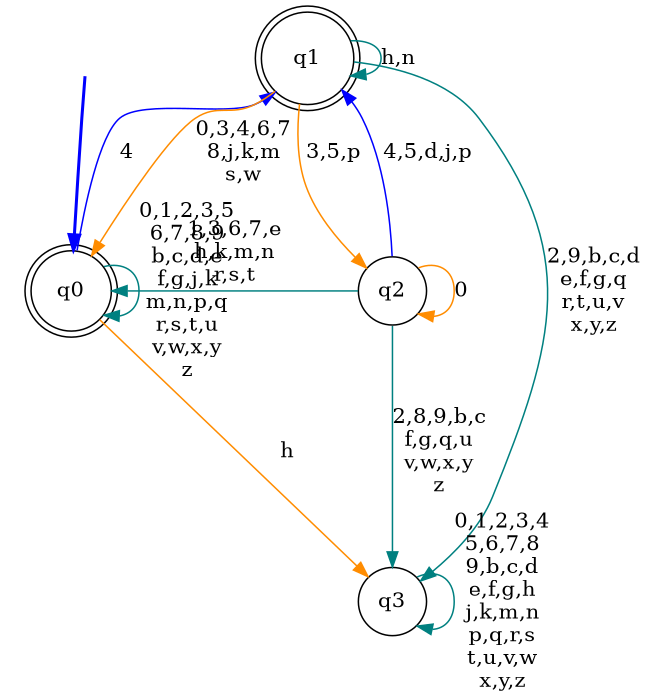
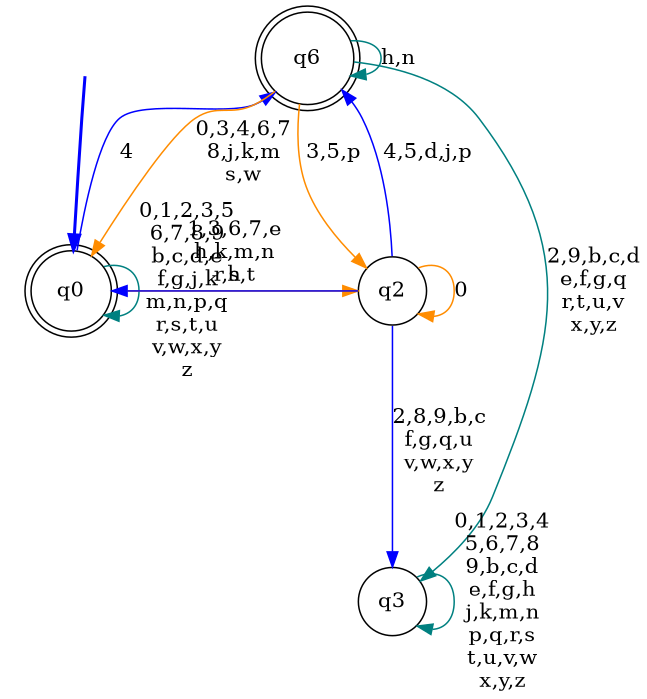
  digraph {
    rankdir=TB
    node [shape=doublecircle style="rounded,filled" color=black fillcolor=white]
    edge [color=teal]
    __start0 [height=0 shape=none style=invis width=0 color="" fillcolor=""]
    n2 [label=q0]
-   n3 [label=q1]
+   n3 [label=q6]
    n4 [label=q2 shape=circle style=filled]
    n5 [label=q3 shape=circle style=filled]
    subgraph cluster_1 {
      nodesep=0.15
      ranksep=0.15
      style=invis
      __start0
      n2
    }
    __start0 -> n2 [color=blue penwidth=2]
    n2 -> n2 [label="0,1,2,3,5\n6,7,8,9\nb,c,d,e\nf,g,j,k\nm,n,p,q\nr,s,t,u\nv,w,x,y\nz"]
    n2 -> n3 [color=blue label=4]
-   n2 -> n5 [color=darkorange label=h]
+   n2 -> n4 [color=darkorange label=h]
    n3 -> n2 [color=darkorange label="0,3,4,6,7\n8,j,k,m\ns,w"]
    n3 -> n3 [label="h,n"]
    n3 -> n4 [color=darkorange label="3,5,p"]
    n3 -> n5 [label="2,9,b,c,d\ne,f,g,q\nr,t,u,v\nx,y,z"]
-   n4 -> n2 [label="1,3,6,7,e\nh,k,m,n\nr,s,t"]
+   n4 -> n2 [color=blue label="1,3,6,7,e\nh,k,m,n\nr,s,t"]
    n4 -> n3 [color=blue label="4,5,d,j,p"]
    n4 -> n4 [color=darkorange label=0]
-   n4 -> n5 [label="2,8,9,b,c\nf,g,q,u\nv,w,x,y\nz"]
+   n4 -> n5 [color=blue label="2,8,9,b,c\nf,g,q,u\nv,w,x,y\nz"]
    n5 -> n5 [label="0,1,2,3,4\n5,6,7,8\n9,b,c,d\ne,f,g,h\nj,k,m,n\np,q,r,s\nt,u,v,w\nx,y,z"]
  }
